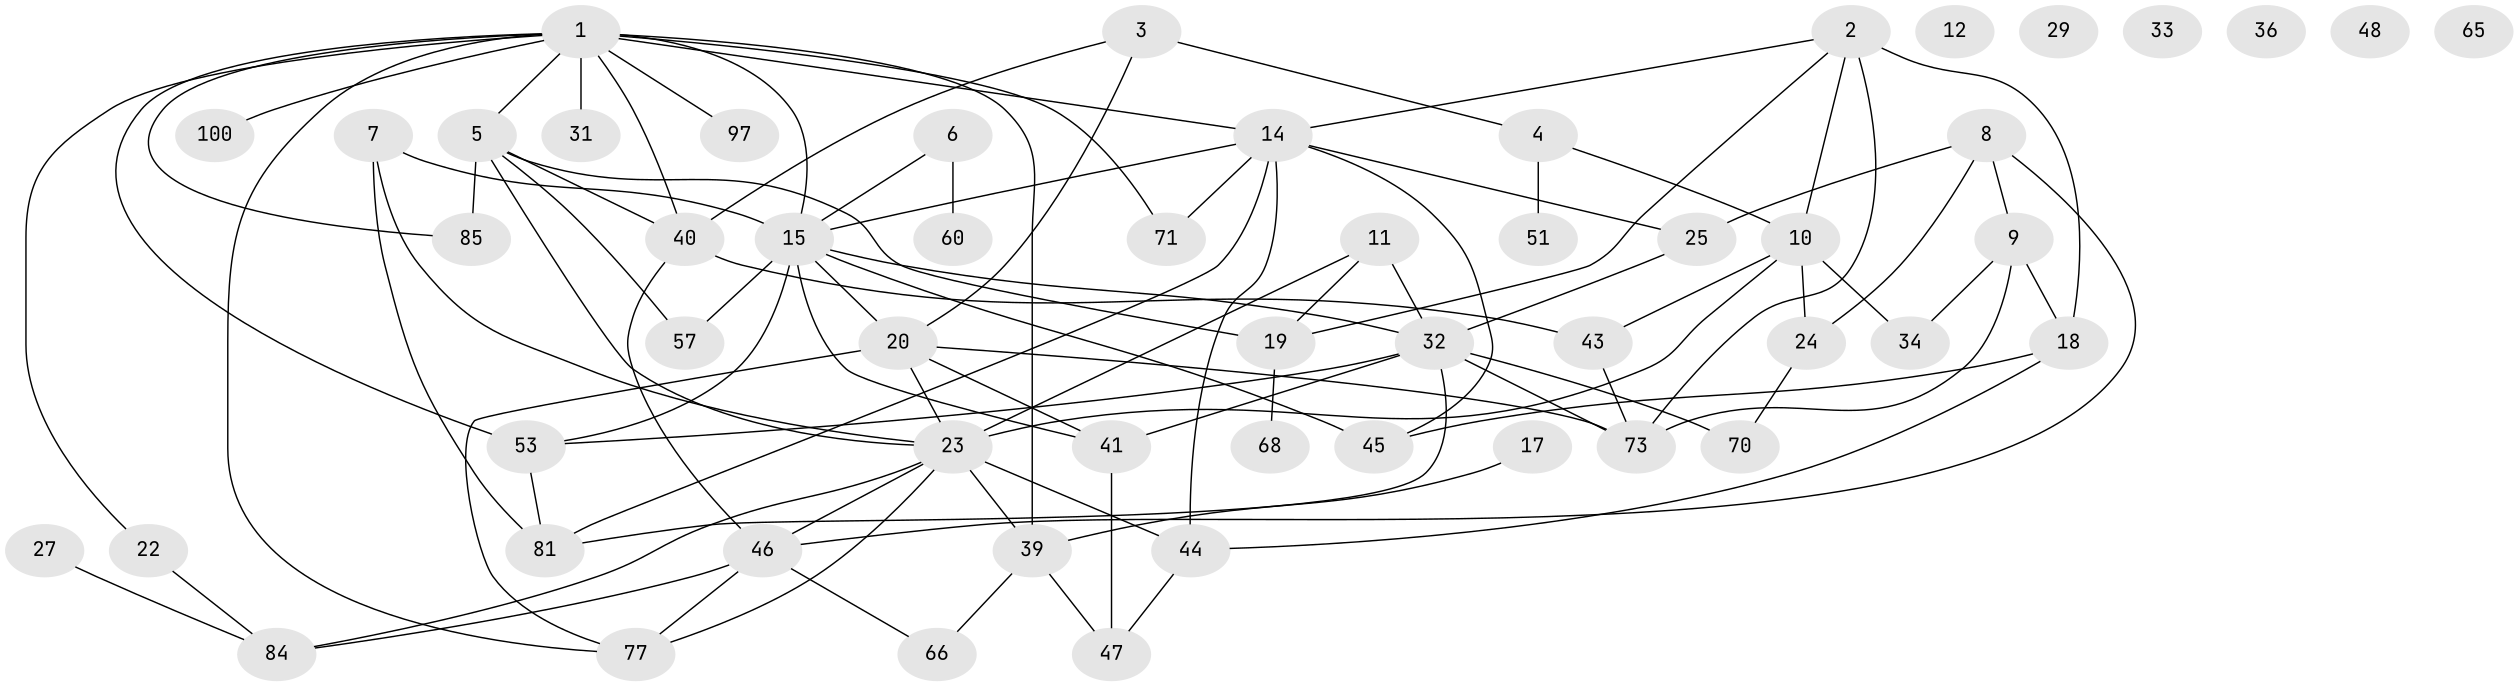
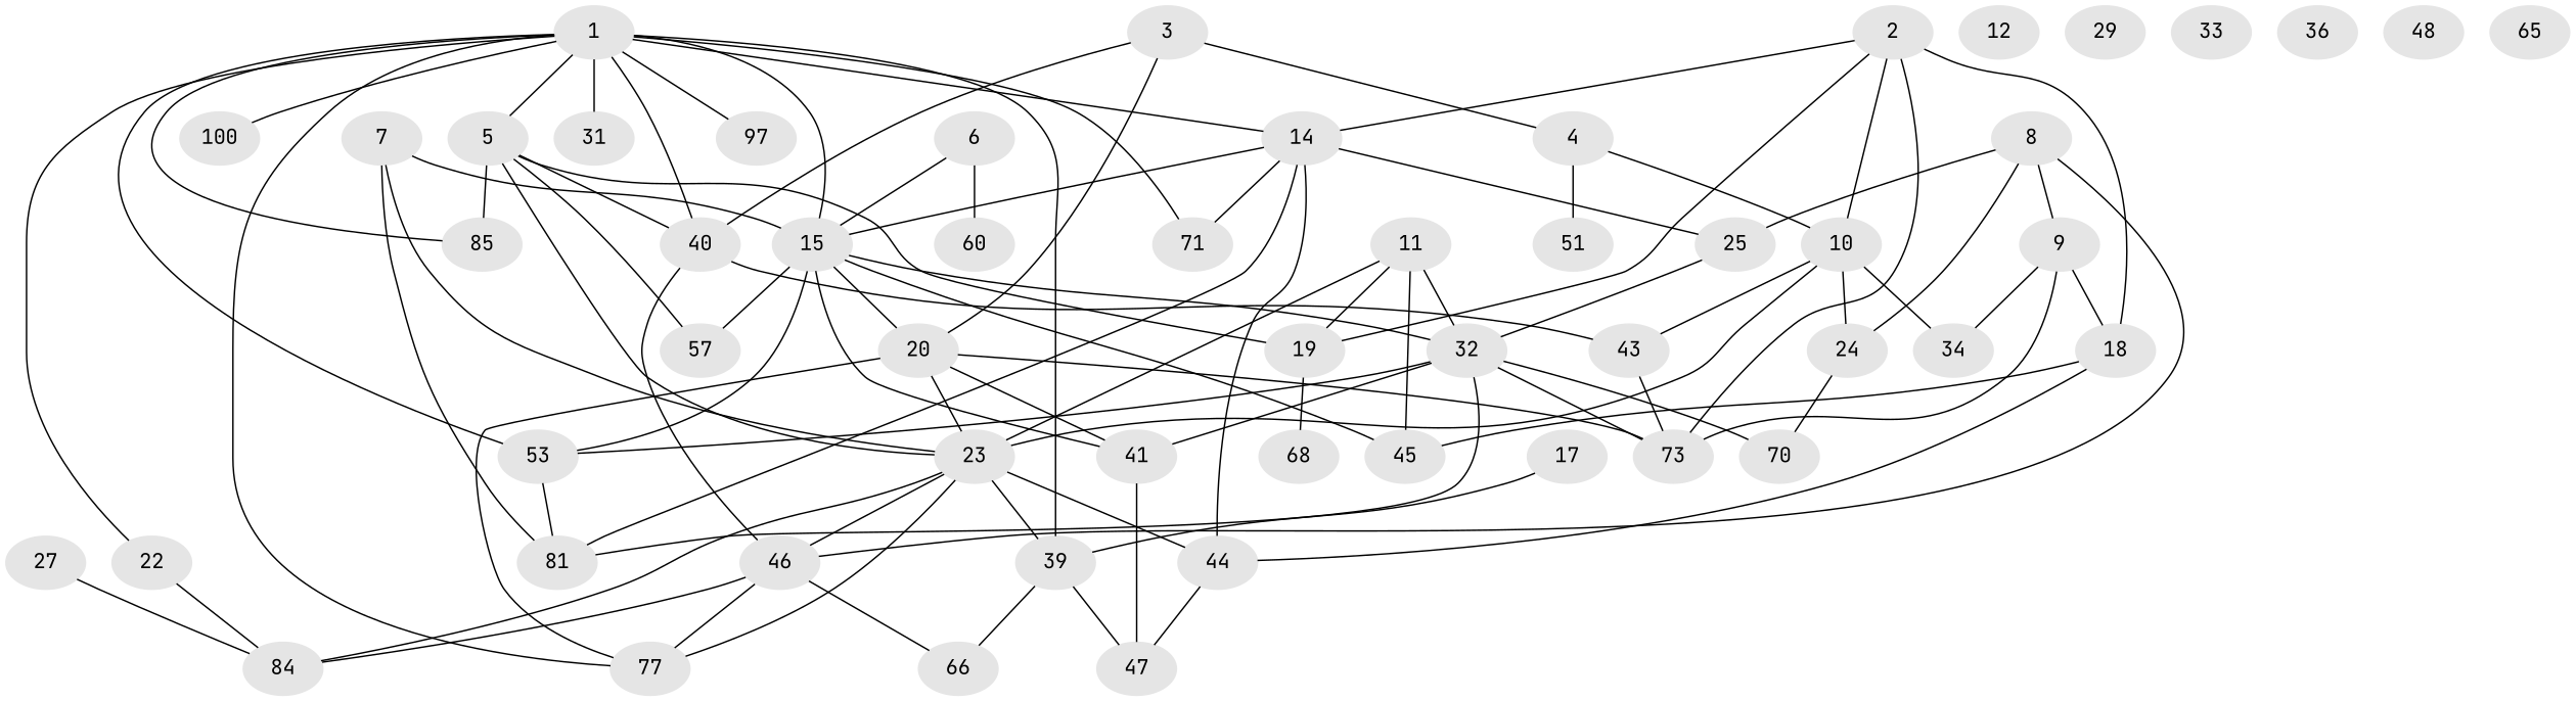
  graph {
    fontname="JetBrains Mono"
    node [color=gray90 fontname="JetBrains Mono" style=filled]
    edge [fontname="JetBrains Mono"]
    1 [super="+16+13+28"]
    5 [super="+50"]
    14 [super="+61"]
    15 [super="+74+26+54"]
    22
    31
    39 [super="+55+93"]
    40 [super="+89+90"]
    53 [super="+62+86"]
    71
    77
    85
    97
    100
    2 [super="+37"]
    10 [super="+35"]
    18 [super="+38"]
    19 [super="+101"]
    73 [super="+94"]
    23 [super="+49+78+56"]
    57 [super="+98"]
    81
    25 [super="+29+30"]
    44 [super="+58"]
    45 [super="+96"]
    20 [super="+69"]
    32 [super="+109+79+52"]
    41 [super="+83"]
    84
    47 [super="+87"]
    66 [super="+92"]
    46 [super="+82+105+95+80"]
    43
    24
    34 [super="+99"]
    68
    3
    4
    51
    6
    60
    7 [super="+91"]
    9 [super="+75"]
    8
    70
    11
    12
    17
    n49 [label=29]
    27
    33
    36
    48
    65
    1 -- 5
    1 -- 14
    1 -- 15 [weight=2]
    1 -- 22
    1 -- 31
    1 -- 39 [weight=2]
    1 -- 40
    1 -- 53 [weight=2]
    1 -- 71
    1 -- 77
    1 -- 85 [weight=2]
    1 -- 97
    1 -- 100
    5 -- 40
    5 -- 85
    5 -- 19
    5 -- 23
    5 -- 57
    14 -- 15
    14 -- 71
    14 -- 81
    14 -- 25
    14 -- 44
-   14 -- 45
+   11 -- 45
    15 -- 53
    15 -- 57
    15 -- 45
    15 -- 20 [weight=2]
    15 -- 32
    15 -- 41
    22 -- 84
    39 -- 47
    39 -- 66
    40 -- 46
    40 -- 43
    53 -- 81
    2 -- 14
    2 -- 10
    2 -- 18 [weight=2]
    2 -- 19
    2 -- 73
    10 -- 23
    10 -- 43
    10 -- 24
    10 -- 34
    18 -- 44
    18 -- 45
    19 -- 68
    23 -- 39 [weight=2]
    23 -- 77
    23 -- 44 [weight=2]
    23 -- 84
    23 -- 46
    25 -- 32
    44 -- 47
    20 -- 77
    20 -- 73
    20 -- 23
    20 -- 41
    32 -- 53
    32 -- 73
    32 -- 81
    32 -- 41
    32 -- 70 [weight=2]
    41 -- 47
    46 -- 77
    46 -- 84
    46 -- 66
    43 -- 73
    24 -- 70
    3 -- 40
    3 -- 20
    3 -- 4
    4 -- 10
    4 -- 51
    6 -- 15
    6 -- 60
    7 -- 15
    7 -- 23 [weight=2]
    7 -- 81
    9 -- 18
    9 -- 73
    9 -- 34
    8 -- 25
    8 -- 46
    8 -- 24
    8 -- 9
    11 -- 19
    11 -- 23 [weight=2]
    11 -- 32
    17 -- 39
    27 -- 84
  }
